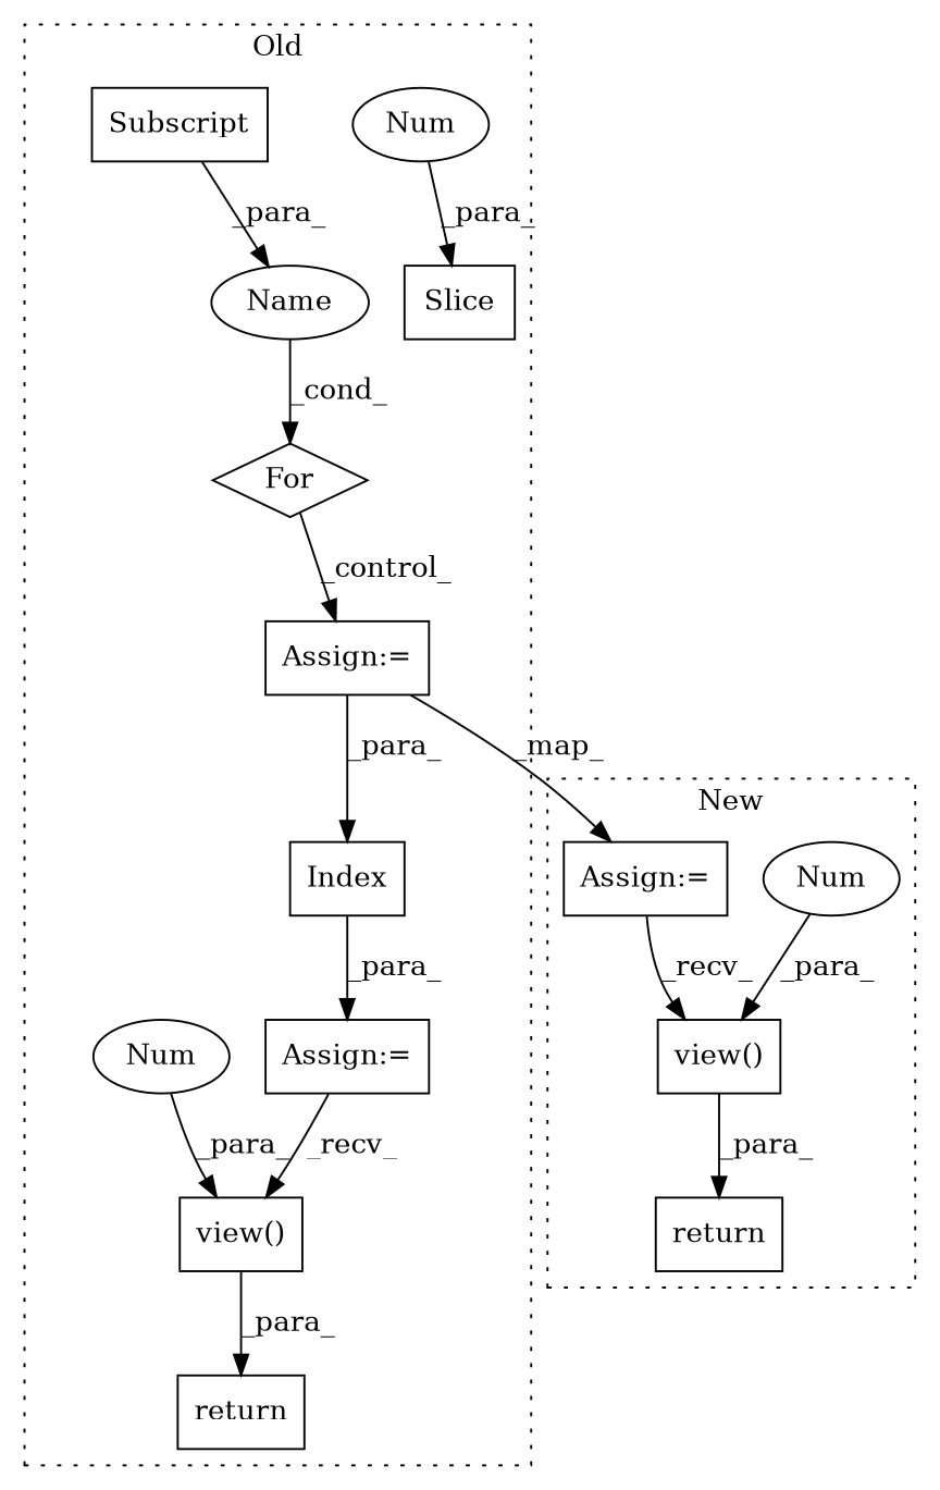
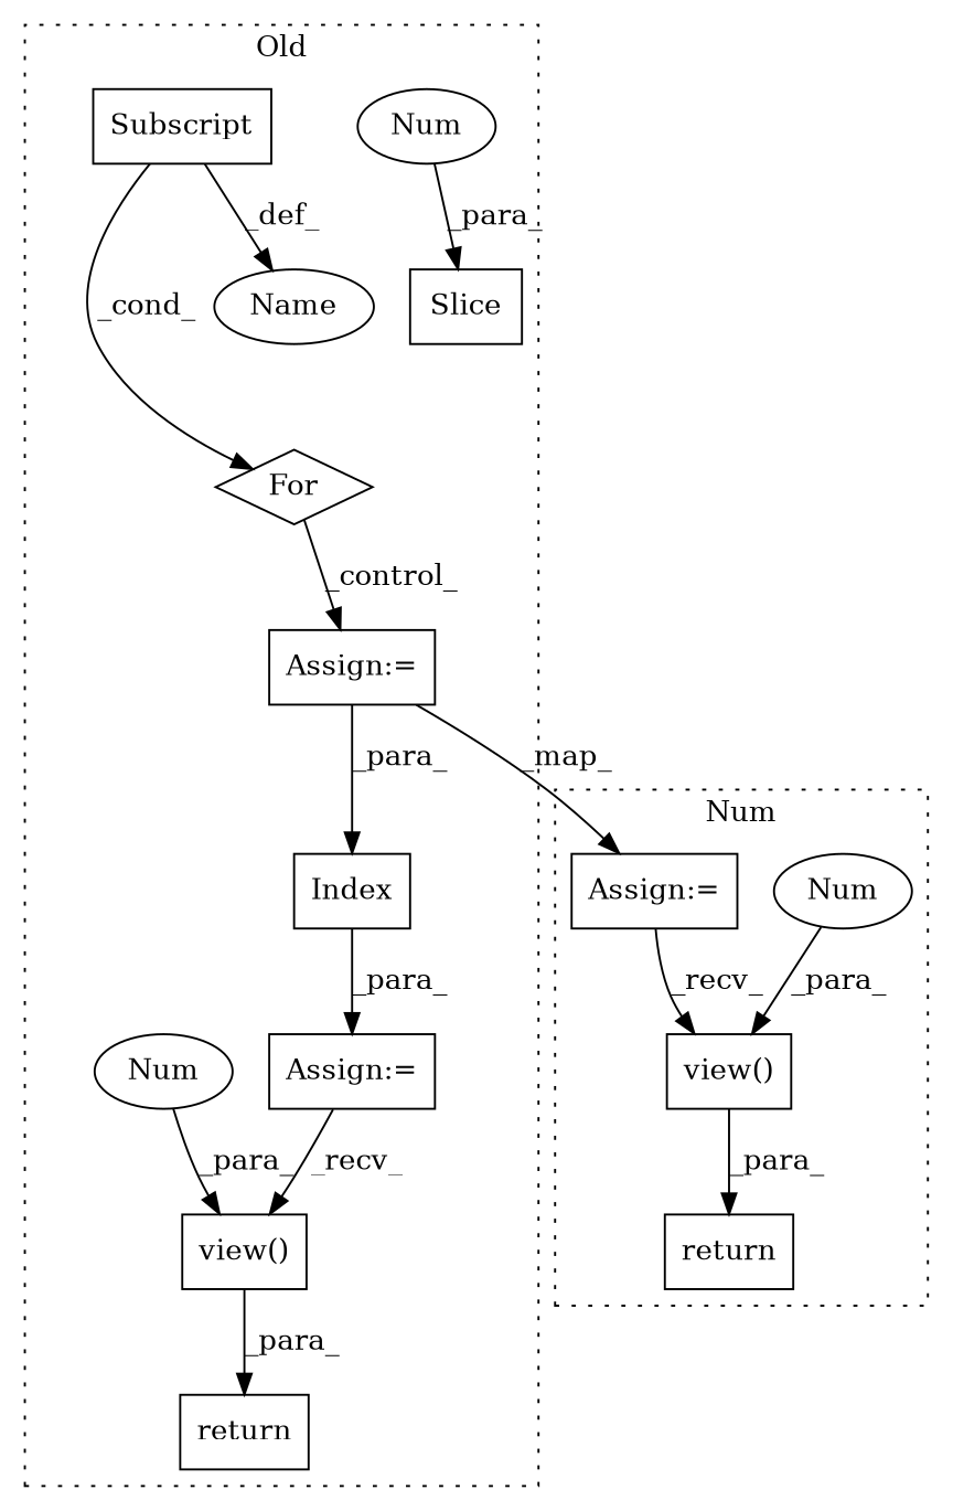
  digraph {
    node [a=76 l=3 shape=box]
    n1 [a=80 label=Slice s=13970]
    n2 [l=2 label=Num s=13971 shape=ellipse]
    n3 [a=63 l="14,0" label=Subscript s="13960,0"]
    n4 [a=107 l="4,14" label=For s="13948,13974" shape=diamond]
    n5 [a=46 l="14,1" label=Index s="14040,14055"]
    n6 [a=75 l="23,1" label="view()" s="14088,14119"]
    n7 [a=87 l=4 label=Name s=13952 shape=ellipse]
    n8 [l=2 label=Num s=14117 shape=ellipse]
    n9 [a=68 label="Assign:=" s=14037]
    n10 [a=93 l=7 label=return s=14081]
    n11 [a=68 label="Assign:=" s=13989]
    n12 [a=75 l="23,1" label="view()" s="13929,13960"]
    n13 [l=2 label=Num s=13958 shape=ellipse]
    n14 [a=93 l=7 label=return s=13922]
    n15 [a=68 label="Assign:=" s=13899]
    subgraph cluster_1 {
      label=Old
      style=dotted
      n1
      n2
      n3
      n4
      n5
      n6
      n7
      n8
      n9
      n10
      n11
    }
    subgraph cluster_2 {
-     label=New
+     label=Num
      style=dotted
      n12
      n13
      n14
      n15
    }
    n2 -> n1 [label=_para_]
-   n3 -> n7 [label=_para_]
+   n3 -> n7 [label=_def_]
    n4 -> n11 [label=_control_]
    n5 -> n9 [label=_para_]
    n6 -> n10 [label=_para_]
-   n7 -> n4 [label=_cond_]
+   n3 -> n4 [label=_cond_]
    n8 -> n6 [label=_para_]
    n9 -> n6 [label=_recv_]
    n11 -> n5 [label=_para_]
    n11 -> n15 [label=_map_]
    n12 -> n14 [label=_para_]
    n13 -> n12 [label=_para_]
    n15 -> n12 [label=_recv_]
  }
